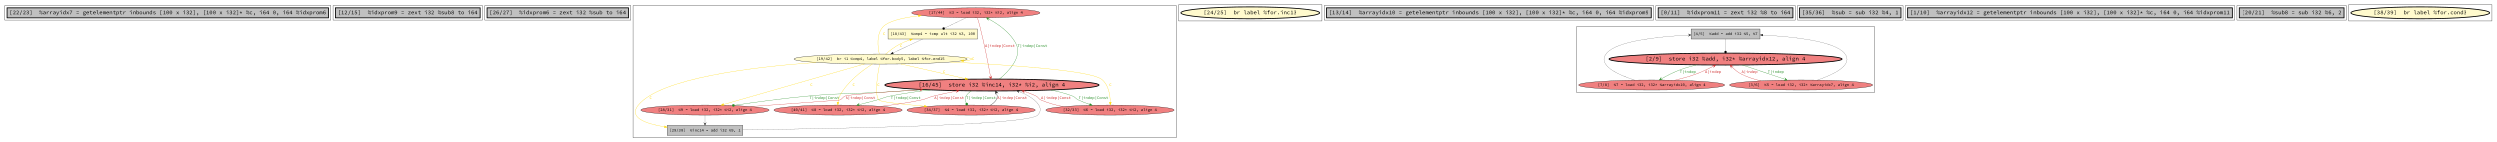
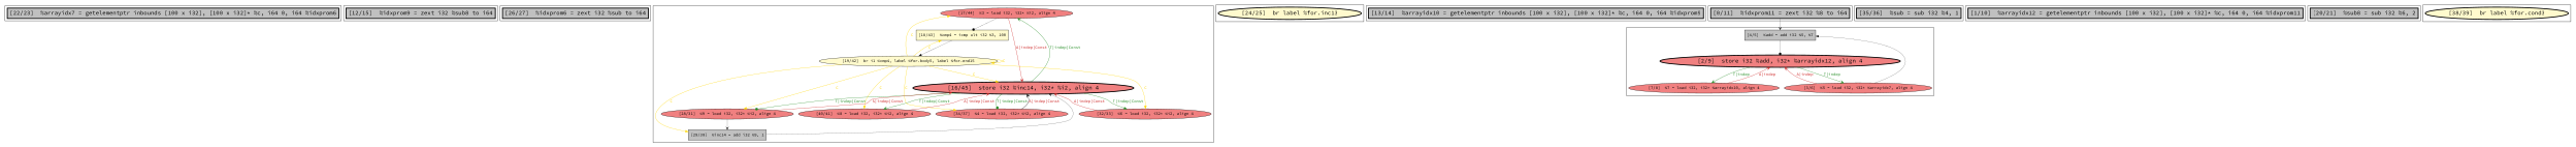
  digraph {
    fontname="Source Code Pro"
    node [fillcolor=grey fontname="Source Code Pro" fontsize=20 penwidth=3.0 shape=ellipse style=filled]
    edge [arrowhead=vee color=gold fontcolor=gold fontname="Source Code Pro" penwidth=1.0 style=solid]
    n1 [label="[22/23]  %arrayidx7 = getelementptr inbounds [100 x i32], [100 x i32]* %c, i64 0, i64 %idxprom6" shape=rectangle]
    n2 [label="[12/15]  %idxprom9 = zext i32 %sub8 to i64" shape=rectangle]
    n3 [label="[26/27]  %idxprom6 = zext i32 %sub to i64" shape=rectangle]
    n4 [fillcolor=lightcoral label="[17/44]  %3 = load i32, i32* %i2, align 4" fontsize="" penwidth=""]
    n5 [fillcolor=lightcoral label="[16/45]  store i32 %inc14, i32* %i2, align 4"]
    n6 [fillcolor=lemonchiffon label="[18/43]  %cmp4 = icmp ult i32 %3, 100" shape=rectangle fontsize="" penwidth=""]
    n7 [fillcolor=lemonchiffon label="[19/42]  br i1 %cmp4, label %for.body5, label %for.end15" fontsize="" penwidth=""]
    n8 [fillcolor=lightcoral label="[32/33]  %6 = load i32, i32* %i2, align 4" fontsize="" penwidth=""]
    n9 [fillcolor=lightcoral label="[28/31]  %9 = load i32, i32* %i2, align 4" fontsize="" penwidth=""]
    n10 [fillcolor=lightcoral label="[40/41]  %8 = load i32, i32* %i2, align 4" fontsize="" penwidth=""]
    n11 [fillcolor=lightcoral label="[34/37]  %4 = load i32, i32* %i2, align 4" fontsize="" penwidth=""]
    n12 [label="[29/30]  %inc14 = add i32 %9, 1" shape=rectangle fontsize="" penwidth=""]
    n13 [fillcolor=lemonchiffon label="[24/25]  br label %for.inc13"]
    n14 [label="[13/14]  %arrayidx10 = getelementptr inbounds [100 x i32], [100 x i32]* %c, i64 0, i64 %idxprom9" shape=rectangle]
    n15 [label="[4/5]  %add = add i32 %5, %7" shape=rectangle fontsize="" penwidth=""]
    n16 [fillcolor=lightcoral label="[2/9]  store i32 %add, i32* %arrayidx12, align 4"]
    n17 [fillcolor=lightcoral label="[7/8]  %7 = load i32, i32* %arrayidx10, align 4" fontsize="" penwidth=""]
    n18 [fillcolor=lightcoral label="[3/6]  %5 = load i32, i32* %arrayidx7, align 4" fontsize="" penwidth=""]
    n19 [label="[35/36]  %sub = sub i32 %4, 1" shape=rectangle]
    n20 [label="[1/10]  %arrayidx12 = getelementptr inbounds [100 x i32], [100 x i32]* %c, i64 0, i64 %idxprom11" shape=rectangle]
    n21 [label="[0/11]  %idxprom11 = zext i32 %8 to i64" shape=rectangle]
    n22 [label="[20/21]  %sub8 = sub i32 %6, 2" shape=rectangle]
    n23 [fillcolor=lemonchiffon label="[38/39]  br label %for.cond3"]
    subgraph cluster_1 {
      n1
    }
    subgraph cluster_2 {
      n2
    }
    subgraph cluster_3 {
      n3
    }
    subgraph cluster_4 {
      n4
      n5
      n6
      n7
      n8
      n9
      n10
      n11
      n12
    }
    subgraph cluster_5 {
      n13
    }
    subgraph cluster_6 {
      n14
    }
    subgraph cluster_7 {
      n15
      n16
      n17
      n18
    }
    subgraph cluster_8 {
      n19
    }
    subgraph cluster_9 {
      n20
    }
    subgraph cluster_10 {
      n21
    }
    subgraph cluster_11 {
      n22
    }
    subgraph cluster_12 {
      n23
    }
    n4 -> n5 [color=firebrick3 fontcolor=firebrick3 label="A|indep|Const"]
    n4 -> n6 [arrowhead=dot color=black fontcolor=black penwidth=0.5]
    n5 -> n4 [color=forestgreen fontcolor=forestgreen label="T|indep|Const"]
    n5 -> n8 [arrowhead=normal color=forestgreen fontcolor=forestgreen label="T|indep|Const"]
    n5 -> n9 [arrowhead=dot color=forestgreen fontcolor=forestgreen label="T|indep|Const"]
    n5 -> n10 [color=forestgreen fontcolor=forestgreen label="T|indep|Const"]
    n5 -> n11 [arrowhead=dot color=forestgreen fontcolor=forestgreen label="T|indep|Const"]
    n6 -> n7 [arrowhead=normal color=black fontcolor=black penwidth=0.5]
    n7 -> n4 [label=C arrowhead=""]
    n7 -> n5 [label=C arrowhead=""]
    n7 -> n6 [label=C arrowhead=""]
    n7 -> n7 [label=C arrowhead=""]
    n7 -> n8 [label=C arrowhead=""]
    n7 -> n9 [label=C arrowhead=""]
    n7 -> n10 [label=C arrowhead=""]
    n7 -> n11 [label=C arrowhead=""]
    n7 -> n12 [label=C arrowhead=""]
    n8 -> n5 [color=firebrick3 fontcolor=firebrick3 label="A|indep|Const"]
    n9 -> n5 [color=firebrick3 fontcolor=firebrick3 label="A|indep|Const"]
    n9 -> n12 [color=black fontcolor=black penwidth=0.5]
    n10 -> n5 [color=firebrick3 fontcolor=firebrick3 label="A|indep|Const"]
    n11 -> n5 [color=black fontcolor=firebrick3 label="A|indep|Const"]
    n12 -> n5 [color=black fontcolor=black penwidth=0.5]
    n15 -> n16 [arrowhead=dot color=black fontcolor=black penwidth=0.5]
    n16 -> n17 [color=forestgreen fontcolor=forestgreen label="T|indep"]
    n16 -> n18 [color=forestgreen fontcolor=forestgreen label="T|indep"]
-   n17 -> n15 [color=black fontcolor=black penwidth=0.5]
+   n21 -> n15 [color=black fontcolor=black penwidth=0.5]
    n17 -> n16 [color=firebrick3 fontcolor=firebrick3 label="A|indep"]
    n18 -> n15 [arrowhead=normal color=black fontcolor=black penwidth=0.5]
    n18 -> n16 [color=firebrick3 fontcolor=firebrick3 label="A|indep"]
  }
